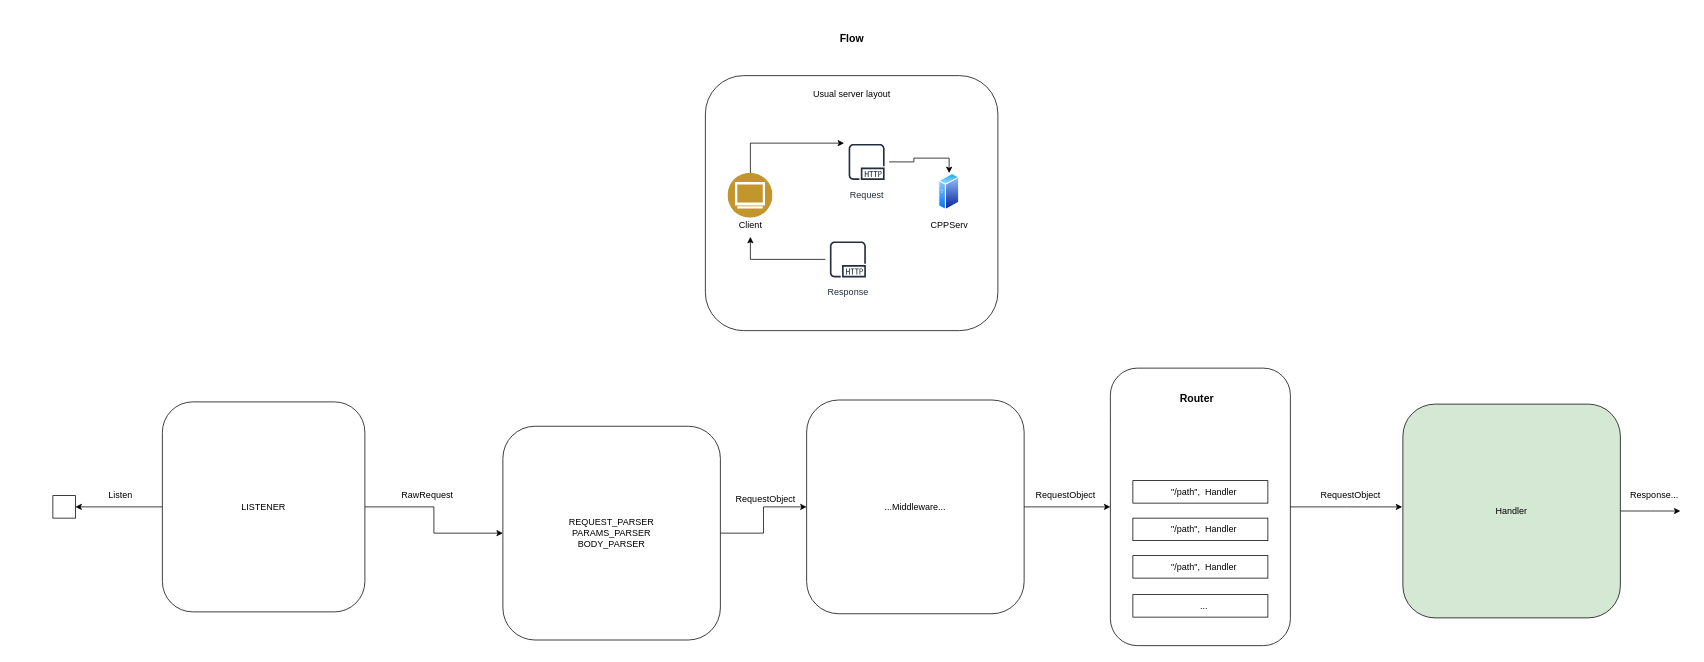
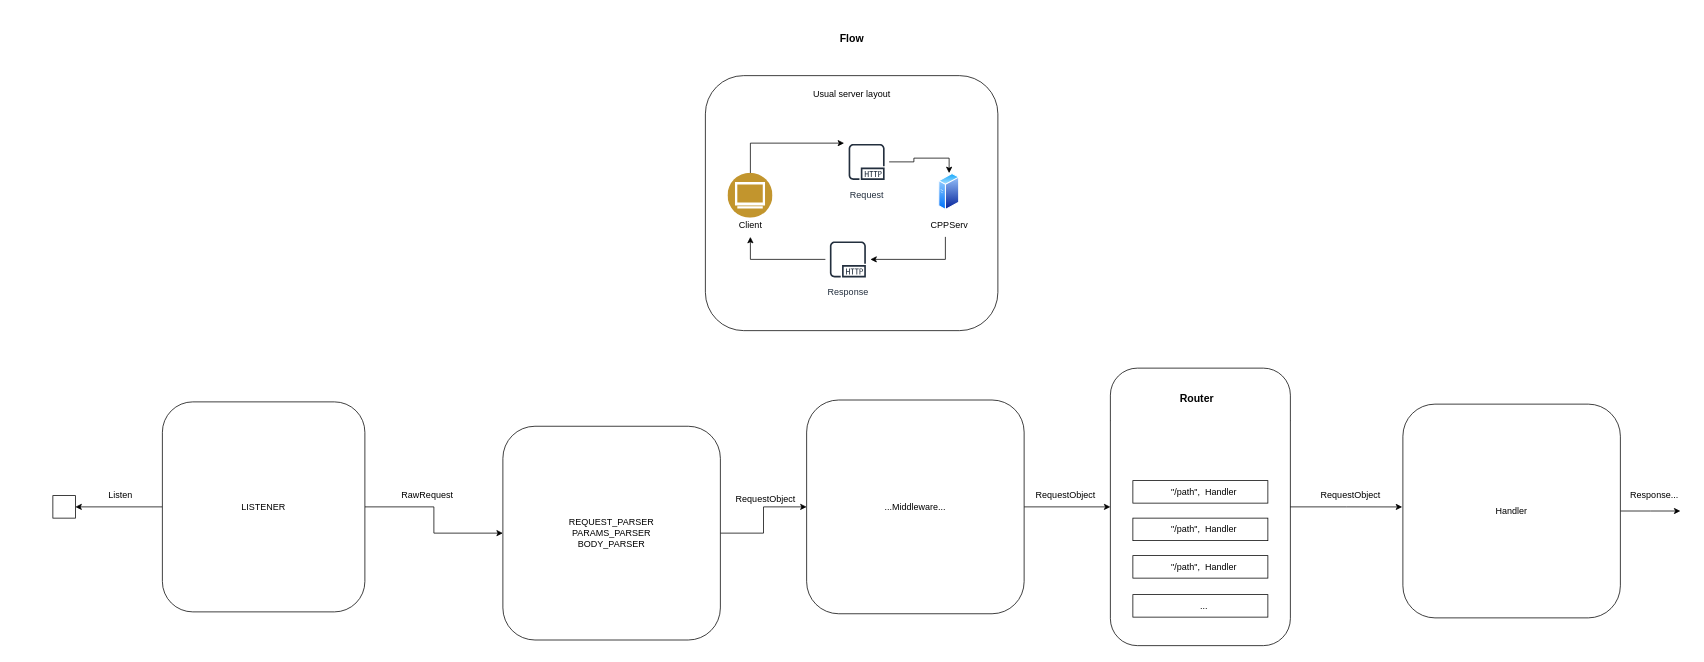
  <mxCell id="0" />
  <mxCell id="1" parent="0" />
  <mxCell id="2" value="&lt;h3&gt;Flow&lt;/h3&gt;" style="text;html=1;align=center;verticalAlign=middle;resizable=0;points=[];autosize=1;strokeColor=none;fillColor=none;" parent="1" vertex="1"><mxGeometry x="1105" y="20" width="60" height="60" as="geometry" /></mxCell>
  <mxCell id="3" value="" style="group" parent="1" vertex="1" connectable="0"><mxGeometry x="970" y="160" width="360" height="280" as="geometry" /></mxCell>
  <mxCell id="4" value="" style="rounded=1;whiteSpace=wrap;html=1;" parent="3" vertex="1"><mxGeometry x="-30" y="-60" width="390" height="340" as="geometry" /></mxCell>
  <mxCell id="5" value="Request" style="sketch=0;outlineConnect=0;fontColor=#232F3E;gradientColor=none;strokeColor=#232F3E;fillColor=#ffffff;dashed=0;verticalLabelPosition=bottom;verticalAlign=top;align=center;html=1;fontSize=12;fontStyle=0;aspect=fixed;shape=mxgraph.aws4.resourceIcon;resIcon=mxgraph.aws4.http_protocol;" parent="3" vertex="1"><mxGeometry x="155" y="25" width="60" height="60" as="geometry" /></mxCell>
  <mxCell id="6" value="" style="group" parent="3" vertex="1" connectable="0"><mxGeometry x="260" y="70" width="70" height="85" as="geometry" /></mxCell>
  <mxCell id="7" value="" style="image;aspect=fixed;perimeter=ellipsePerimeter;html=1;align=center;shadow=0;dashed=0;spacingTop=3;image=img/lib/active_directory/generic_server.svg;" parent="6" vertex="1"><mxGeometry x="21" width="28.0" height="50" as="geometry" /></mxCell>
  <mxCell id="8" value="CPPServ&lt;br&gt;" style="text;html=1;align=center;verticalAlign=middle;resizable=0;points=[];autosize=1;strokeColor=none;fillColor=none;" parent="6" vertex="1"><mxGeometry y="55" width="70" height="30" as="geometry" /></mxCell>
  <mxCell id="9" style="edgeStyle=orthogonalEdgeStyle;rounded=0;orthogonalLoop=1;jettySize=auto;html=1;entryX=0.5;entryY=0;entryDx=0;entryDy=0;" parent="3" source="5" target="7" edge="1"><mxGeometry relative="1" as="geometry" /></mxCell>
  <mxCell id="10" style="edgeStyle=orthogonalEdgeStyle;rounded=0;orthogonalLoop=1;jettySize=auto;html=1;" parent="3" source="14" target="5" edge="1"><mxGeometry relative="1" as="geometry"><Array as="points"><mxPoint x="30" y="30" /></Array></mxGeometry></mxCell>
  <mxCell id="11" value="Response" style="sketch=0;outlineConnect=0;fontColor=#232F3E;gradientColor=none;strokeColor=#232F3E;fillColor=#ffffff;dashed=0;verticalLabelPosition=bottom;verticalAlign=top;align=center;html=1;fontSize=12;fontStyle=0;aspect=fixed;shape=mxgraph.aws4.resourceIcon;resIcon=mxgraph.aws4.http_protocol;" parent="3" vertex="1"><mxGeometry x="130" y="155" width="60" height="60" as="geometry" /></mxCell>
+ <mxCell id="12" style="edgeStyle=orthogonalEdgeStyle;rounded=0;orthogonalLoop=1;jettySize=auto;html=1;" parent="3" source="8" target="11" edge="1"><mxGeometry relative="1" as="geometry"><Array as="points"><mxPoint x="290" y="185" /></Array></mxGeometry></mxCell>
  <mxCell id="13" value="" style="group" parent="3" vertex="1" connectable="0"><mxGeometry y="70" width="60" height="85" as="geometry" /></mxCell>
  <mxCell id="14" value="" style="image;aspect=fixed;perimeter=ellipsePerimeter;html=1;align=center;shadow=0;dashed=0;fontColor=#4277BB;labelBackgroundColor=default;fontSize=12;spacingTop=3;image=img/lib/ibm/users/browser.svg;" parent="13" vertex="1"><mxGeometry width="60" height="60" as="geometry" /></mxCell>
  <mxCell id="15" value="Client" style="text;html=1;align=center;verticalAlign=middle;resizable=0;points=[];autosize=1;strokeColor=none;fillColor=none;" parent="13" vertex="1"><mxGeometry x="5" y="55" width="50" height="30" as="geometry" /></mxCell>
  <mxCell id="16" style="edgeStyle=orthogonalEdgeStyle;rounded=0;orthogonalLoop=1;jettySize=auto;html=1;" parent="3" source="11" target="15" edge="1"><mxGeometry relative="1" as="geometry"><mxPoint x="30" y="180" as="targetPoint" /><Array as="points"><mxPoint x="30" y="185" /></Array></mxGeometry></mxCell>
  <mxCell id="17" value="Usual server layout" style="text;html=1;align=center;verticalAlign=middle;resizable=0;points=[];autosize=1;strokeColor=none;fillColor=none;" parent="3" vertex="1"><mxGeometry x="100" y="-50" width="130" height="30" as="geometry" /></mxCell>
  <mxCell id="18" value="" style="group" parent="1" vertex="1" connectable="0"><mxGeometry x="20" y="660" width="130" height="75" as="geometry" /></mxCell>
  <mxCell id="19" value="" style="fontStyle=0;labelPosition=right;verticalLabelPosition=middle;align=left;verticalAlign=middle;spacingLeft=2;" parent="18" vertex="1"><mxGeometry x="50" width="30" height="30" as="geometry" /></mxCell>
  <mxCell id="20" value="Listen" style="text;html=1;align=center;verticalAlign=middle;resizable=0;points=[];autosize=1;strokeColor=none;fillColor=none;" parent="1" vertex="1"><mxGeometry x="130" y="645" width="60" height="30" as="geometry" /></mxCell>
  <mxCell id="21" value="" style="group" parent="1" vertex="1" connectable="0"><mxGeometry x="1480" y="490" width="240" height="370" as="geometry" /></mxCell>
  <mxCell id="22" value="" style="endArrow=none;html=1;rounded=0;" parent="21" edge="1"><mxGeometry width="50" height="50" relative="1" as="geometry"><mxPoint y="70" as="sourcePoint" /><mxPoint x="240" y="70" as="targetPoint" /></mxGeometry></mxCell>
  <mxCell id="23" value="" style="group" parent="21" vertex="1" connectable="0"><mxGeometry x="30" y="100" width="180" height="30" as="geometry" /></mxCell>
  <mxCell id="24" value="" style="rounded=0;whiteSpace=wrap;html=1;" parent="23" vertex="1"><mxGeometry width="180" height="30" as="geometry" /></mxCell>
  <mxCell id="25" value="&quot;/path&quot;,&amp;nbsp; Handler" style="text;html=1;strokeColor=none;fillColor=none;align=center;verticalAlign=middle;whiteSpace=wrap;rounded=0;" parent="23" vertex="1"><mxGeometry x="45" y="5" width="100" height="20" as="geometry" /></mxCell>
  <mxCell id="26" value="" style="group" parent="21" vertex="1" connectable="0"><mxGeometry width="240" height="370" as="geometry" /></mxCell>
  <mxCell id="27" value="" style="rounded=1;whiteSpace=wrap;html=1;" parent="26" vertex="1"><mxGeometry width="240" height="370" as="geometry" /></mxCell>
  <mxCell id="28" value="&lt;h3&gt;Router&lt;/h3&gt;" style="text;html=1;align=center;verticalAlign=middle;resizable=0;points=[];autosize=1;strokeColor=none;fillColor=none;" parent="26" vertex="1"><mxGeometry x="80" y="10" width="70" height="60" as="geometry" /></mxCell>
  <mxCell id="29" value="" style="group" parent="26" vertex="1" connectable="0"><mxGeometry x="30" y="250" width="180" height="30" as="geometry" /></mxCell>
  <mxCell id="30" value="" style="rounded=0;whiteSpace=wrap;html=1;" parent="29" vertex="1"><mxGeometry width="180" height="30" as="geometry" /></mxCell>
  <mxCell id="31" value="&quot;/path&quot;,&amp;nbsp; Handler" style="text;html=1;strokeColor=none;fillColor=none;align=center;verticalAlign=middle;whiteSpace=wrap;rounded=0;" parent="29" vertex="1"><mxGeometry x="45" y="5" width="100" height="20" as="geometry" /></mxCell>
  <mxCell id="32" value="" style="group" parent="26" vertex="1" connectable="0"><mxGeometry x="30" y="200" width="180" height="30" as="geometry" /></mxCell>
  <mxCell id="33" value="" style="rounded=0;whiteSpace=wrap;html=1;" parent="32" vertex="1"><mxGeometry width="180" height="30" as="geometry" /></mxCell>
  <mxCell id="34" value="&quot;/path&quot;,&amp;nbsp; Handler" style="text;html=1;strokeColor=none;fillColor=none;align=center;verticalAlign=middle;whiteSpace=wrap;rounded=0;" parent="32" vertex="1"><mxGeometry x="45" y="5" width="100" height="20" as="geometry" /></mxCell>
  <mxCell id="35" value="" style="group" parent="26" vertex="1" connectable="0"><mxGeometry x="30" y="150" width="180" height="30" as="geometry" /></mxCell>
  <mxCell id="36" value="" style="rounded=0;whiteSpace=wrap;html=1;" parent="35" vertex="1"><mxGeometry width="180" height="30" as="geometry" /></mxCell>
  <mxCell id="37" value="&quot;/path&quot;,&amp;nbsp; Handler" style="text;html=1;strokeColor=none;fillColor=none;align=center;verticalAlign=middle;whiteSpace=wrap;rounded=0;" parent="35" vertex="1"><mxGeometry x="45" y="5" width="100" height="20" as="geometry" /></mxCell>
  <mxCell id="38" value="" style="group" parent="26" vertex="1" connectable="0"><mxGeometry x="30" y="302" width="180" height="30" as="geometry" /></mxCell>
  <mxCell id="39" value="" style="rounded=0;whiteSpace=wrap;html=1;" parent="38" vertex="1"><mxGeometry width="180" height="30" as="geometry" /></mxCell>
  <mxCell id="40" value="..." style="text;html=1;strokeColor=none;fillColor=none;align=center;verticalAlign=middle;whiteSpace=wrap;rounded=0;" parent="38" vertex="1"><mxGeometry x="45" y="5" width="100" height="20" as="geometry" /></mxCell>
  <mxCell id="41" style="edgeStyle=orthogonalEdgeStyle;rounded=0;orthogonalLoop=1;jettySize=auto;html=1;entryX=0;entryY=0.5;entryDx=0;entryDy=0;" parent="1" source="43" target="45" edge="1"><mxGeometry relative="1" as="geometry" /></mxCell>
  <mxCell id="42" style="edgeStyle=orthogonalEdgeStyle;rounded=0;orthogonalLoop=1;jettySize=auto;html=1;entryX=1;entryY=0.5;entryDx=0;entryDy=0;" parent="1" source="43" target="19" edge="1"><mxGeometry relative="1" as="geometry" /></mxCell>
  <mxCell id="43" value="LISTENER" style="rounded=1;whiteSpace=wrap;html=1;" parent="1" vertex="1"><mxGeometry x="216" y="535" width="270" height="280" as="geometry" /></mxCell>
  <mxCell id="44" style="edgeStyle=orthogonalEdgeStyle;rounded=0;orthogonalLoop=1;jettySize=auto;html=1;entryX=0;entryY=0.5;entryDx=0;entryDy=0;" parent="1" source="45" target="48" edge="1"><mxGeometry relative="1" as="geometry" /></mxCell>
  <mxCell id="45" value="REQUEST_PARSER&lt;br&gt;PARAMS_PARSER&lt;br&gt;BODY_PARSER" style="rounded=1;whiteSpace=wrap;html=1;" parent="1" vertex="1"><mxGeometry x="670" y="567.5" width="290" height="285" as="geometry" /></mxCell>
  <mxCell id="46" value="RawRequest" style="text;html=1;align=center;verticalAlign=middle;resizable=0;points=[];autosize=1;strokeColor=none;fillColor=none;" parent="1" vertex="1"><mxGeometry x="524" y="645" width="90" height="30" as="geometry" /></mxCell>
  <mxCell id="47" style="edgeStyle=orthogonalEdgeStyle;rounded=0;orthogonalLoop=1;jettySize=auto;html=1;entryX=0;entryY=0.5;entryDx=0;entryDy=0;" parent="1" source="48" target="27" edge="1"><mxGeometry relative="1" as="geometry" /></mxCell>
  <mxCell id="48" value="...Middleware..." style="rounded=1;whiteSpace=wrap;html=1;" parent="1" vertex="1"><mxGeometry x="1075" y="532.5" width="290" height="285" as="geometry" /></mxCell>
  <mxCell id="49" value="RequestObject" style="text;html=1;align=center;verticalAlign=middle;resizable=0;points=[];autosize=1;strokeColor=none;fillColor=none;" parent="1" vertex="1"><mxGeometry x="970" y="650" width="100" height="30" as="geometry" /></mxCell>
  <mxCell id="50" value="RequestObject" style="text;html=1;align=center;verticalAlign=middle;resizable=0;points=[];autosize=1;strokeColor=none;fillColor=none;" parent="1" vertex="1"><mxGeometry x="1370" y="645" width="100" height="30" as="geometry" /></mxCell>
  <mxCell id="51" value="" style="edgeStyle=orthogonalEdgeStyle;rounded=0;orthogonalLoop=1;jettySize=auto;html=1;" parent="1" source="52" edge="1"><mxGeometry relative="1" as="geometry"><mxPoint x="2240" y="680.5" as="targetPoint" /></mxGeometry></mxCell>
- <mxCell id="52" value="Handler" style="rounded=1;whiteSpace=wrap;html=1;fillColor=#d5e8d4;" parent="1" vertex="1"><mxGeometry x="1870" y="538" width="290" height="285" as="geometry" /></mxCell>
+ <mxCell id="52" value="Handler" style="rounded=1;whiteSpace=wrap;html=1;" parent="1" vertex="1"><mxGeometry x="1870" y="538" width="290" height="285" as="geometry" /></mxCell>
  <mxCell id="53" style="edgeStyle=orthogonalEdgeStyle;rounded=0;orthogonalLoop=1;jettySize=auto;html=1;entryX=-0.003;entryY=0.481;entryDx=0;entryDy=0;entryPerimeter=0;" parent="1" source="27" target="52" edge="1"><mxGeometry relative="1" as="geometry" /></mxCell>
  <mxCell id="54" value="RequestObject" style="text;html=1;align=center;verticalAlign=middle;resizable=0;points=[];autosize=1;strokeColor=none;fillColor=none;" parent="1" vertex="1"><mxGeometry x="1750" y="645" width="100" height="30" as="geometry" /></mxCell>
  <mxCell id="55" value="Response..." style="text;html=1;align=center;verticalAlign=middle;resizable=0;points=[];autosize=1;strokeColor=none;fillColor=none;" parent="1" vertex="1"><mxGeometry x="2160" y="645" width="90" height="30" as="geometry" /></mxCell>
